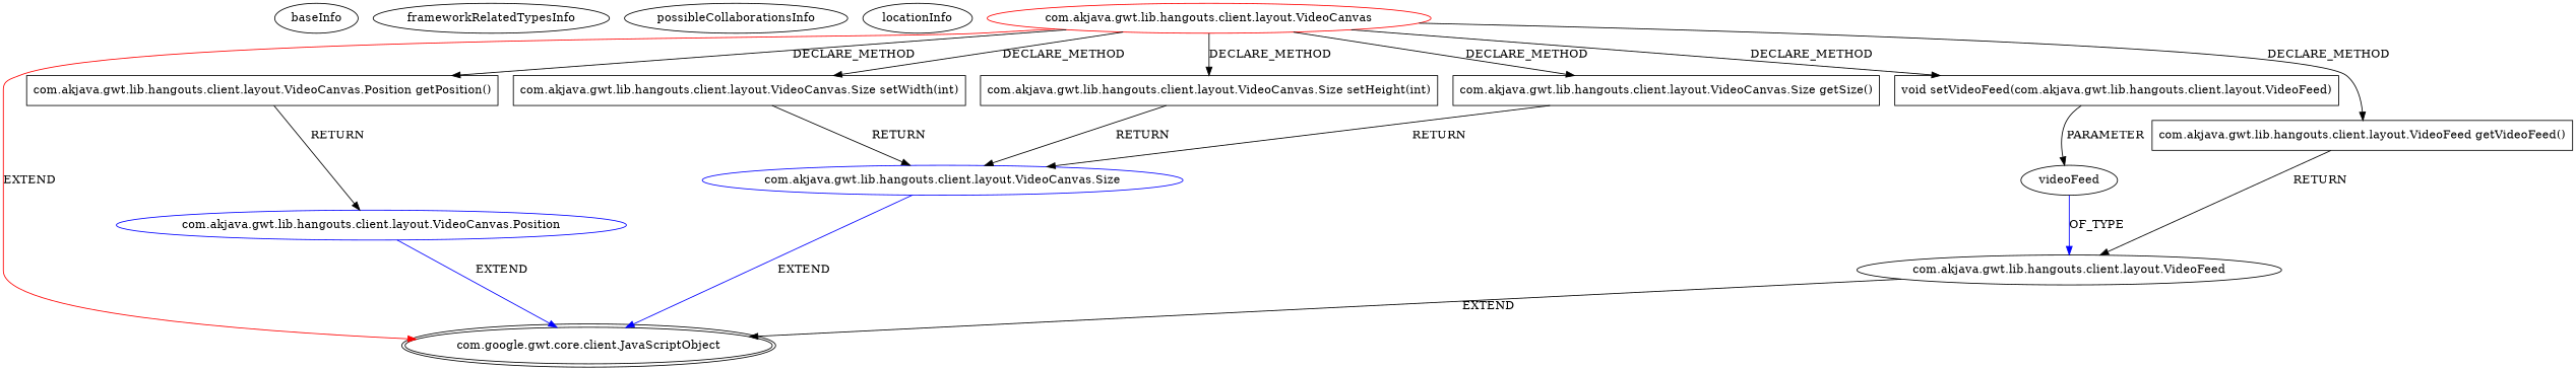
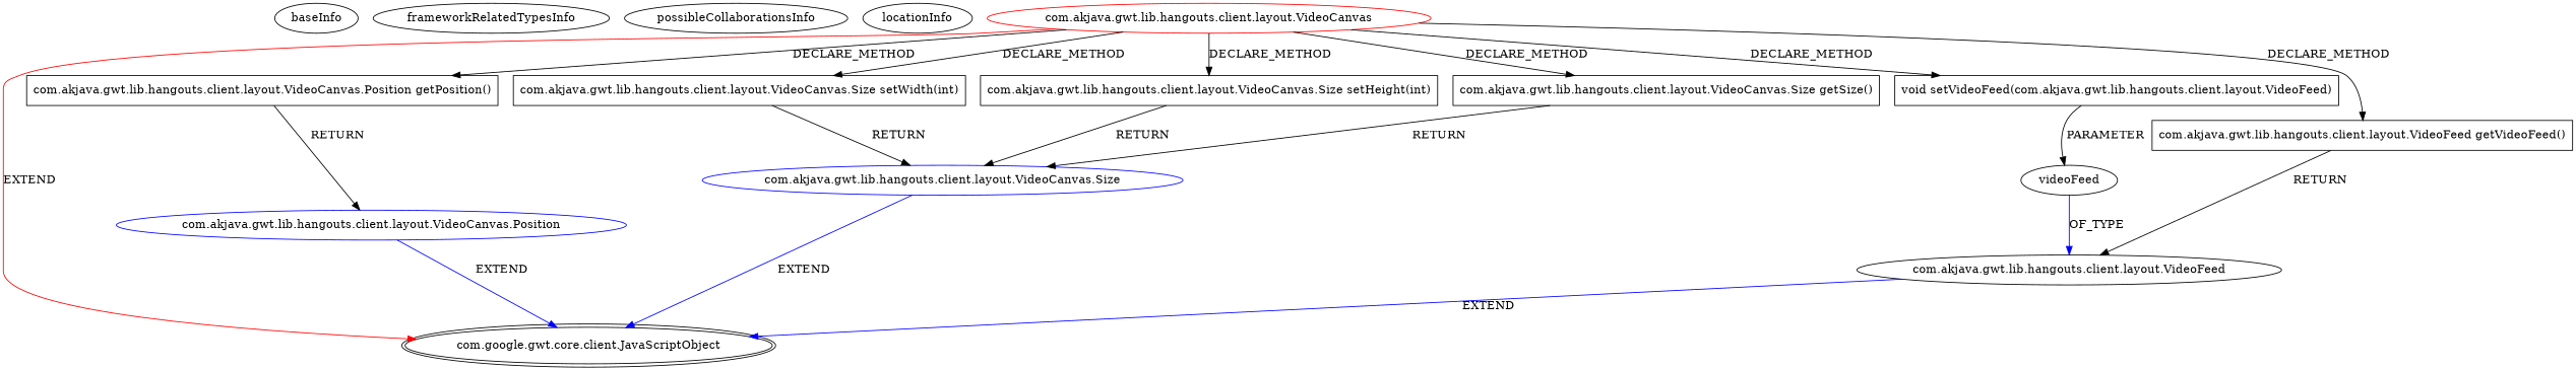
  digraph {
    node [isFrameworkType=false vertexType=CLIENT_METHOD_DECLARATION]
    baseInfo [category=extension_graph graphId=626 isAnonymous=false possibleRelation=true isFrameworkType="" vertexType=""]
    frameworkRelatedTypesInfo [0="com.google.gwt.core.client.JavaScriptObject" isFrameworkType="" vertexType=""]
    possibleCollaborationsInfo [0="626~CLIENT_METHOD_DECLARATION-PARAMETER_DECLARATION-CLIENT_METHOD_DECLARATION-RETURN_TYPE-~com.google.gwt.core.client.JavaScriptObject ~com.google.gwt.core.client.JavaScriptObject ~false~false" 1="626~CLIENT_METHOD_DECLARATION-RETURN_TYPE-CLIENT_METHOD_DECLARATION-RETURN_TYPE-CLIENT_METHOD_DECLARATION-RETURN_TYPE-~com.google.gwt.core.client.JavaScriptObject ~com.google.gwt.core.client.JavaScriptObject ~false~false" 2="626~CLIENT_METHOD_DECLARATION-RETURN_TYPE-~com.google.gwt.core.client.JavaScriptObject ~com.google.gwt.core.client.JavaScriptObject ~false~false" isFrameworkType="" vertexType=""]
    locationInfo [contextSignature=VideoCanvas filePath="/akjava-GWT-Hangouts/GWT-Hangouts-master/src/com/akjava/gwt/lib/hangouts/client/layout/VideoCanvas.java" graphId=626 projectName="akjava-GWT-Hangouts" isFrameworkType="" vertexType=""]
    n5 [color=red label="com.akjava.gwt.lib.hangouts.client.layout.VideoCanvas" vertexType=ROOT_CLIENT_CLASS_DECLARATION]
    n6 [isFrameworkType=true label="com.google.gwt.core.client.JavaScriptObject" peripheries=2 vertexType=FRAMEWORK_CLASS_TYPE]
    n7 [label="com.akjava.gwt.lib.hangouts.client.layout.VideoCanvas.Position getPosition()" shape=box]
    n8 [label="com.akjava.gwt.lib.hangouts.client.layout.VideoCanvas.Size getSize()" shape=box]
    n9 [label="com.akjava.gwt.lib.hangouts.client.layout.VideoFeed getVideoFeed()" shape=box]
    n10 [label="com.akjava.gwt.lib.hangouts.client.layout.VideoCanvas.Size setHeight(int)" shape=box]
    n11 [label="void setVideoFeed(com.akjava.gwt.lib.hangouts.client.layout.VideoFeed)" shape=box]
    n12 [label="com.akjava.gwt.lib.hangouts.client.layout.VideoCanvas.Size setWidth(int)" shape=box]
    n13 [color=blue label="com.akjava.gwt.lib.hangouts.client.layout.VideoCanvas.Position" vertexType=REFERENCE_CLIENT_CLASS_DECLARATION]
    n14 [color=blue label="com.akjava.gwt.lib.hangouts.client.layout.VideoCanvas.Size" vertexType=REFERENCE_CLIENT_CLASS_DECLARATION]
    n15 [color=black label="com.akjava.gwt.lib.hangouts.client.layout.VideoFeed" vertexType=REFERENCE_CLIENT_CLASS_DECLARATION]
    n16 [label=videoFeed vertexType=PARAMETER_DECLARATION]
    n5 -> n6 [color=red label=EXTEND]
    n5 -> n7 [label=DECLARE_METHOD]
    n5 -> n8 [label=DECLARE_METHOD]
    n5 -> n9 [label=DECLARE_METHOD]
    n5 -> n10 [label=DECLARE_METHOD]
    n5 -> n11 [label=DECLARE_METHOD]
    n5 -> n12 [label=DECLARE_METHOD]
    n7 -> n13 [label=RETURN]
    n8 -> n14 [label=RETURN]
    n9 -> n15 [label=RETURN]
    n10 -> n14 [label=RETURN]
    n11 -> n16 [label=PARAMETER]
    n12 -> n14 [label=RETURN]
    n13 -> n6 [color=blue label=EXTEND]
    n14 -> n6 [color=blue label=EXTEND]
-   n15 -> n6 [color=black label=EXTEND]
+   n15 -> n6 [color=blue label=EXTEND]
    n16 -> n15 [color=blue label=OF_TYPE]
  }
